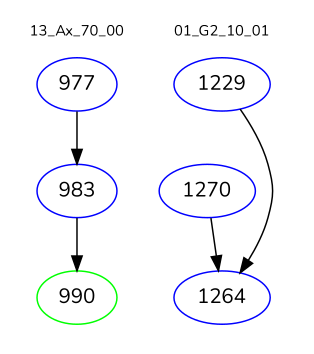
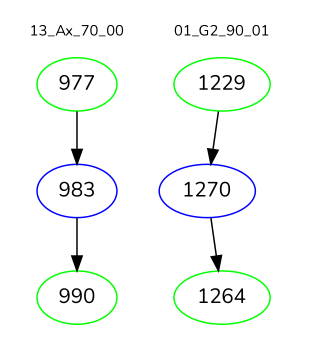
  digraph {
    fontname=Nunito
    node [color=green fontname=Nunito]
    edge [color=black fontname=Nunito]
-   n1 [color=blue label=977]
+   n1 [label=977]
    n2 [color=blue label=983]
    n3 [label=990]
-   n4 [color=blue label=1229]
+   n4 [label=1229]
    n5 [color=blue label=1270]
-   n6 [color=blue label=1264]
+   n6 [label=1264]
    subgraph cluster_1 {
      color=white
      fontsize=10
      label="13_Ax_70_00"
      n1
      n2
      n3
    }
    subgraph cluster_2 {
      color=white
      fontsize=10
-     label="01_G2_10_01"
+     label="01_G2_90_01"
      n4
      n5
      n6
    }
    n1 -> n2
    n2 -> n3
-   n4 -> n6
+   n4 -> n5
    n5 -> n6
  }
